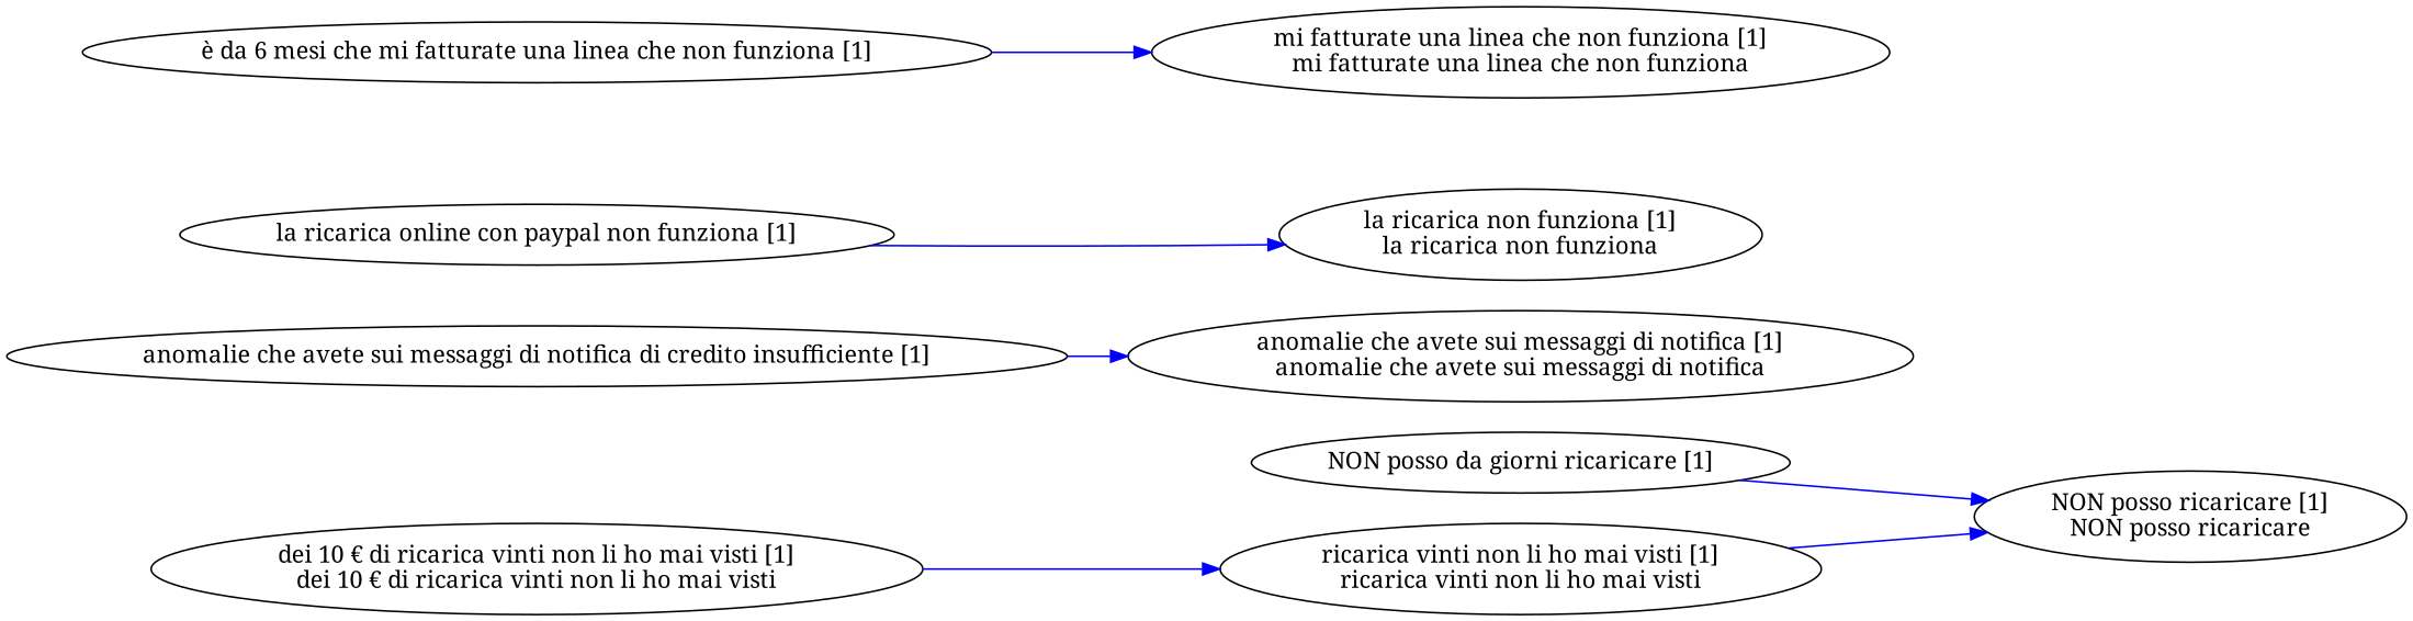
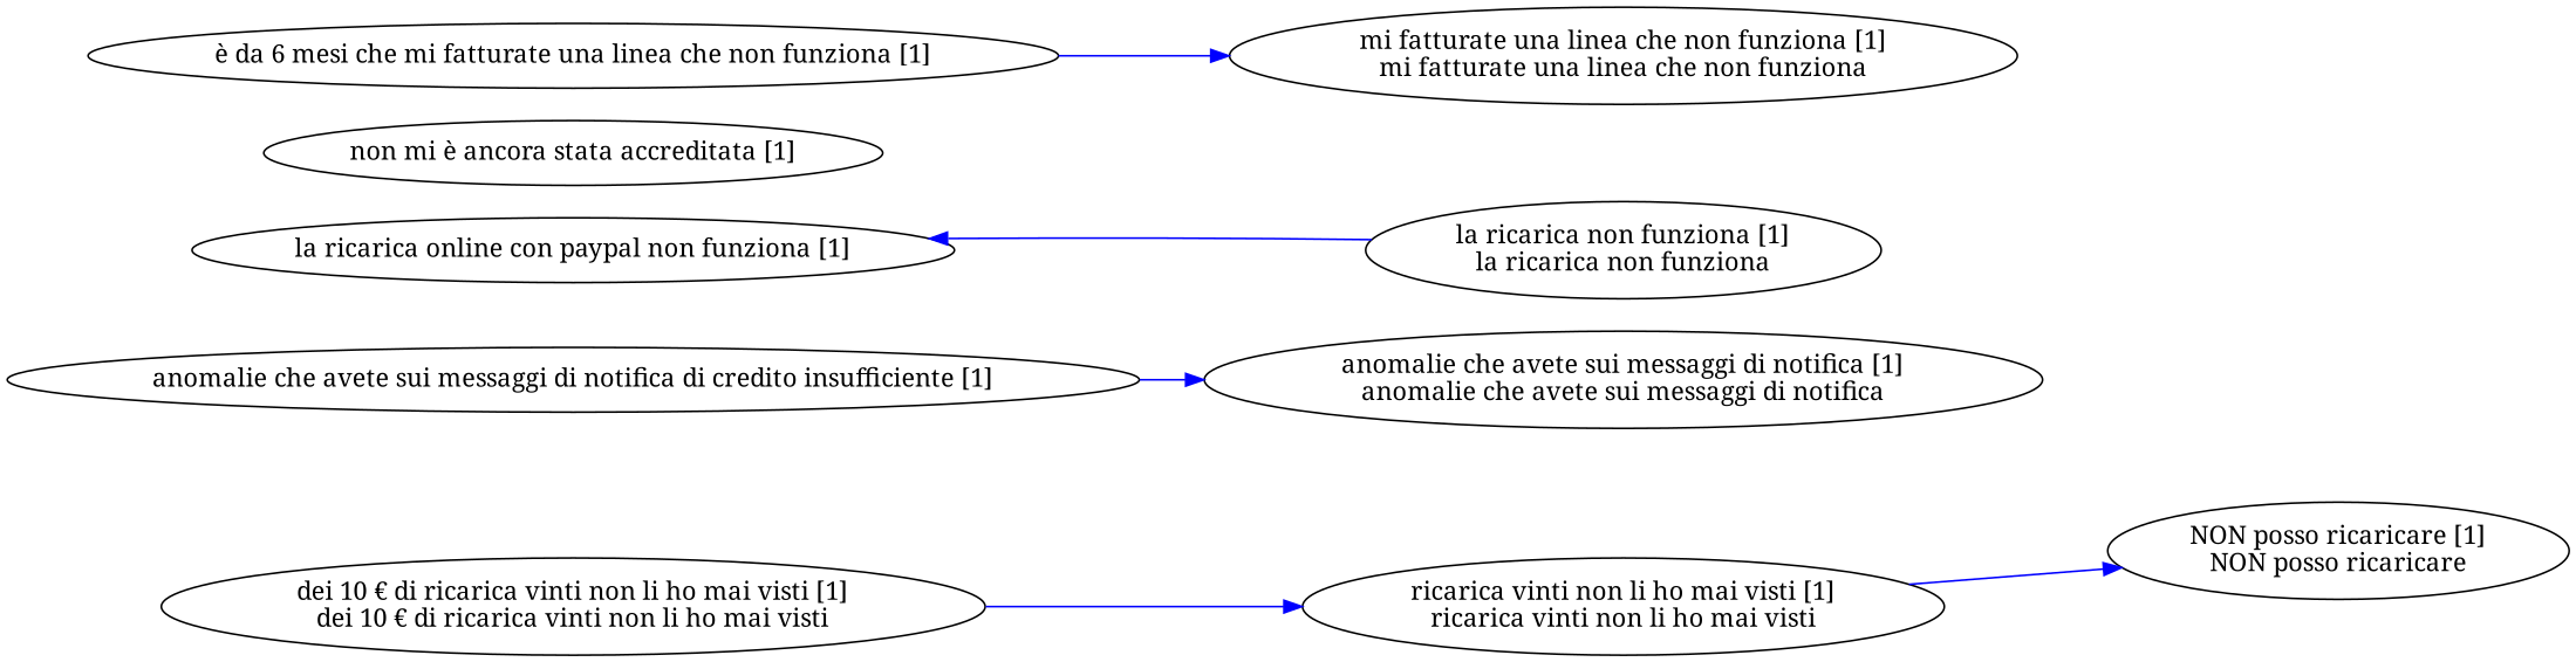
  digraph {
    fontname="Noto Serif"
    rankdir=LR
    node [fontname="Noto Serif"]
    edge [color=blue fontname="Noto Serif"]
-   "NON posso da giorni ricaricare [1]"
    "NON posso ricaricare [1]\nNON posso ricaricare"
    "anomalie che avete sui messaggi di notifica di credito insufficiente [1]"
    "anomalie che avete sui messaggi di notifica [1]\nanomalie che avete sui messaggi di notifica"
    "ricarica vinti non li ho mai visti [1]\nricarica vinti non li ho mai visti"
    "dei 10 € di ricarica vinti non li ho mai visti [1]\ndei 10 € di ricarica vinti non li ho mai visti"
    "la ricarica online con paypal non funziona [1]"
    "la ricarica non funziona [1]\nla ricarica non funziona"
+   "non mi è ancora stata accreditata [1]"
    "è da 6 mesi che mi fatturate una linea che non funziona [1]"
    "mi fatturate una linea che non funziona [1]\nmi fatturate una linea che non funziona"
-   "NON posso da giorni ricaricare [1]" -> "NON posso ricaricare [1]\nNON posso ricaricare"
    "anomalie che avete sui messaggi di notifica di credito insufficiente [1]" -> "anomalie che avete sui messaggi di notifica [1]\nanomalie che avete sui messaggi di notifica"
    "ricarica vinti non li ho mai visti [1]\nricarica vinti non li ho mai visti" -> "NON posso ricaricare [1]\nNON posso ricaricare"
    "dei 10 € di ricarica vinti non li ho mai visti [1]\ndei 10 € di ricarica vinti non li ho mai visti" -> "ricarica vinti non li ho mai visti [1]\nricarica vinti non li ho mai visti"
-   "la ricarica online con paypal non funziona [1]" -> "la ricarica non funziona [1]\nla ricarica non funziona"
+   "la ricarica non funziona [1]\nla ricarica non funziona" -> "la ricarica online con paypal non funziona [1]"
    "è da 6 mesi che mi fatturate una linea che non funziona [1]" -> "mi fatturate una linea che non funziona [1]\nmi fatturate una linea che non funziona"
  }
